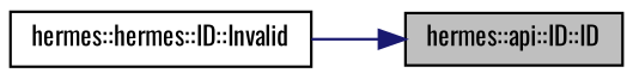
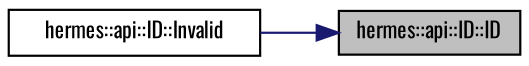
  digraph {
    rankdir=RL
    fontname=Oswald
    node [color=black fontname=Oswald fontsize=10 shape=record style=filled]
    n1 [fillcolor=grey75 fontcolor=black height=0.2 label="hermes::api::ID::ID" width=0.4]
-   n2 [fillcolor=white height=0.2 label="hermes::hermes::ID::Invalid" width=0.4]
+   n2 [fillcolor=white height=0.2 label="hermes::api::ID::Invalid" width=0.4]
    n1 -> n2 [color=midnightblue dir=back fontname=Oswald fontsize=10 labelfontname=Helvetica labelfontsize=10 style=solid]
  }
